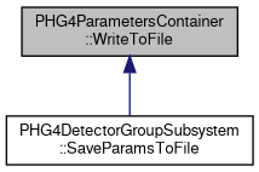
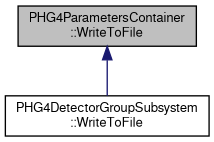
  digraph {
    rankdir=TB
    node [color=black fontname=FreeSans fontsize=10 shape=record]
    n1 [fillcolor=grey75 fontcolor=black height=0.2 label="PHG4ParametersContainer\l::WriteToFile" style=filled width=0.4]
-   n2 [height=0.2 label="PHG4DetectorGroupSubsystem\l::SaveParamsToFile" width=0.4]
+   n2 [height=0.2 label="PHG4DetectorGroupSubsystem\l::WriteToFile" width=0.4]
    n1 -> n2 [color=midnightblue dir=back fontname=FreeSans fontsize=10 labelfontname=FreeSans labelfontsize=10 style=solid]
  }
